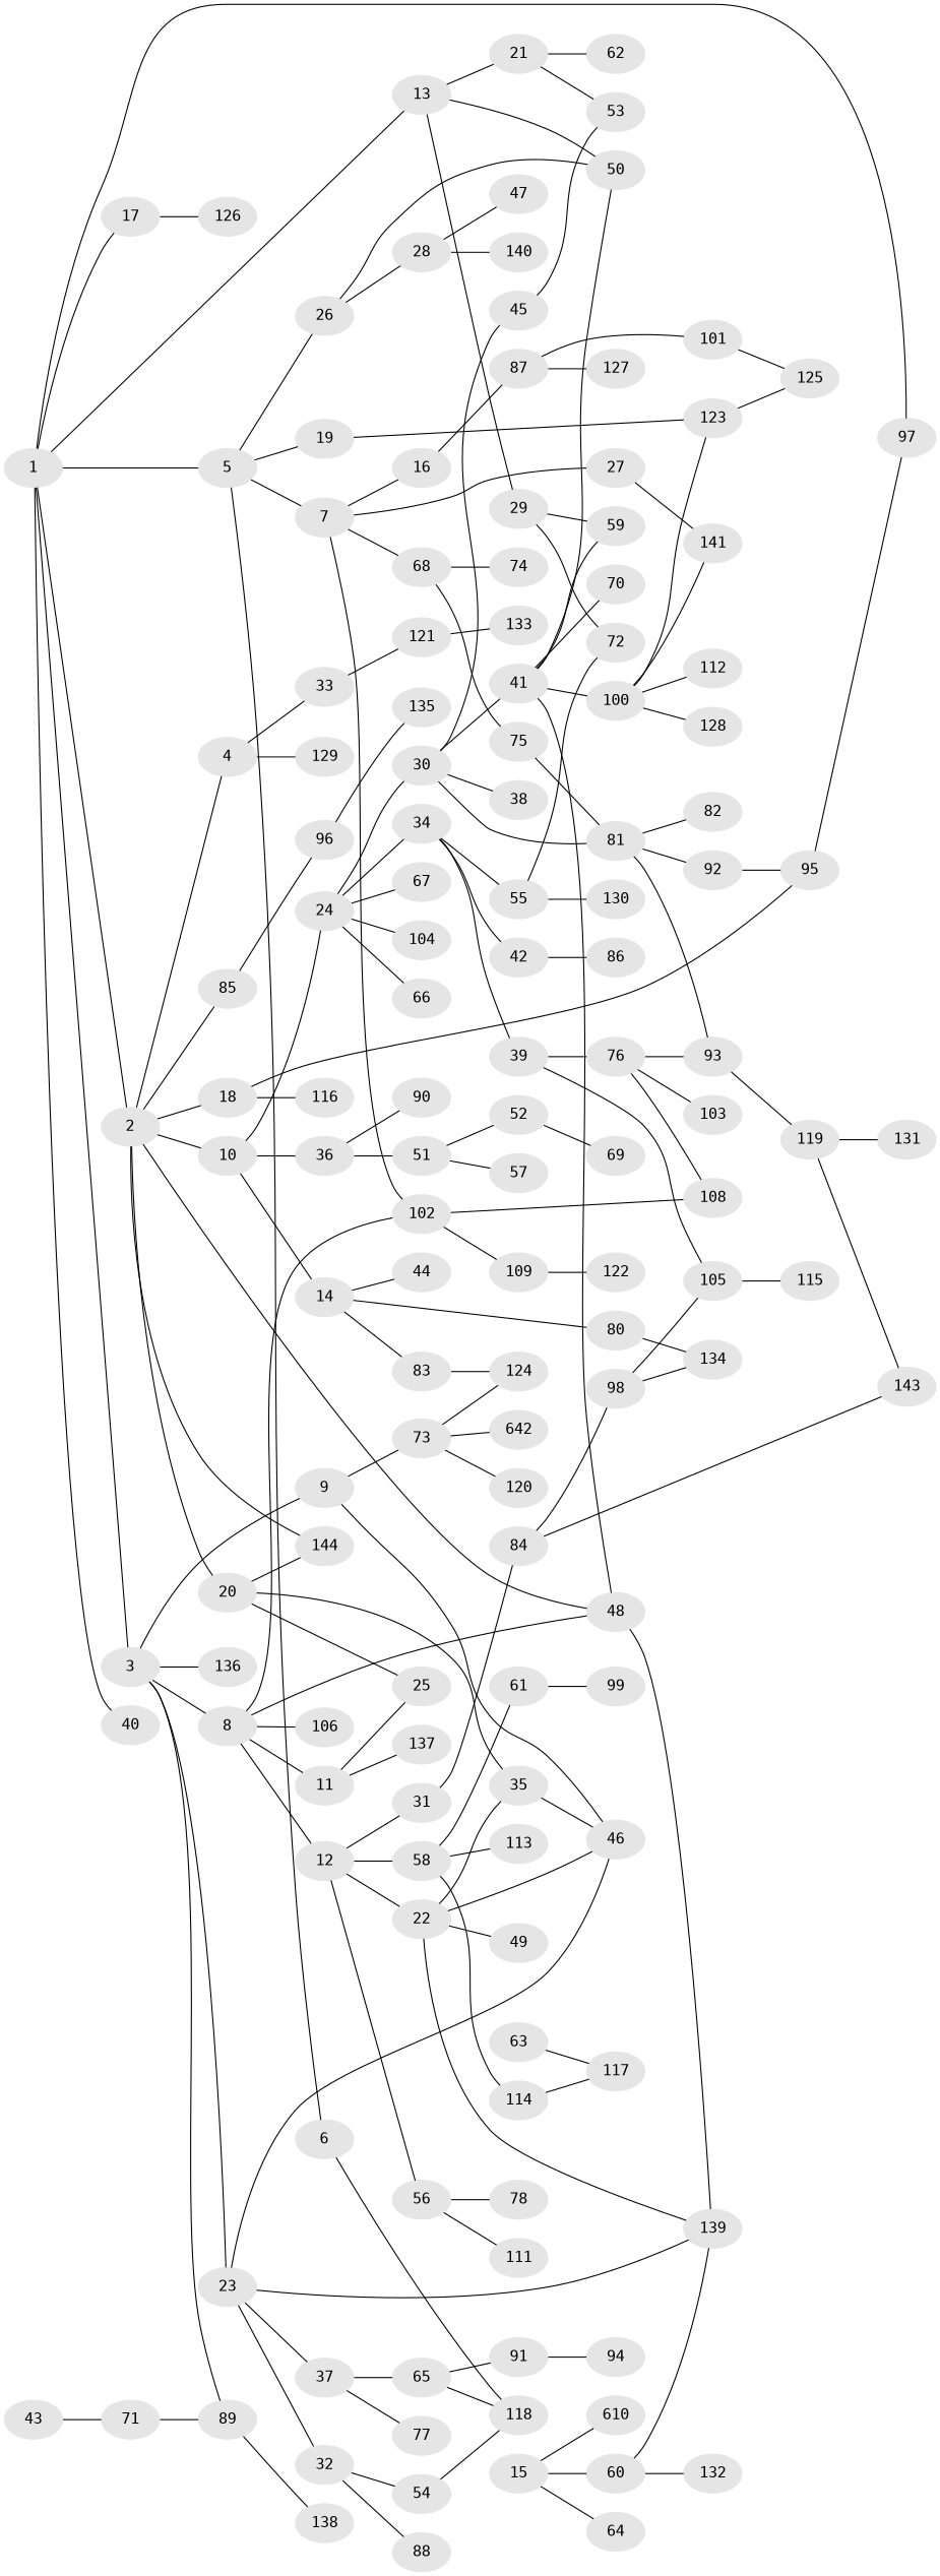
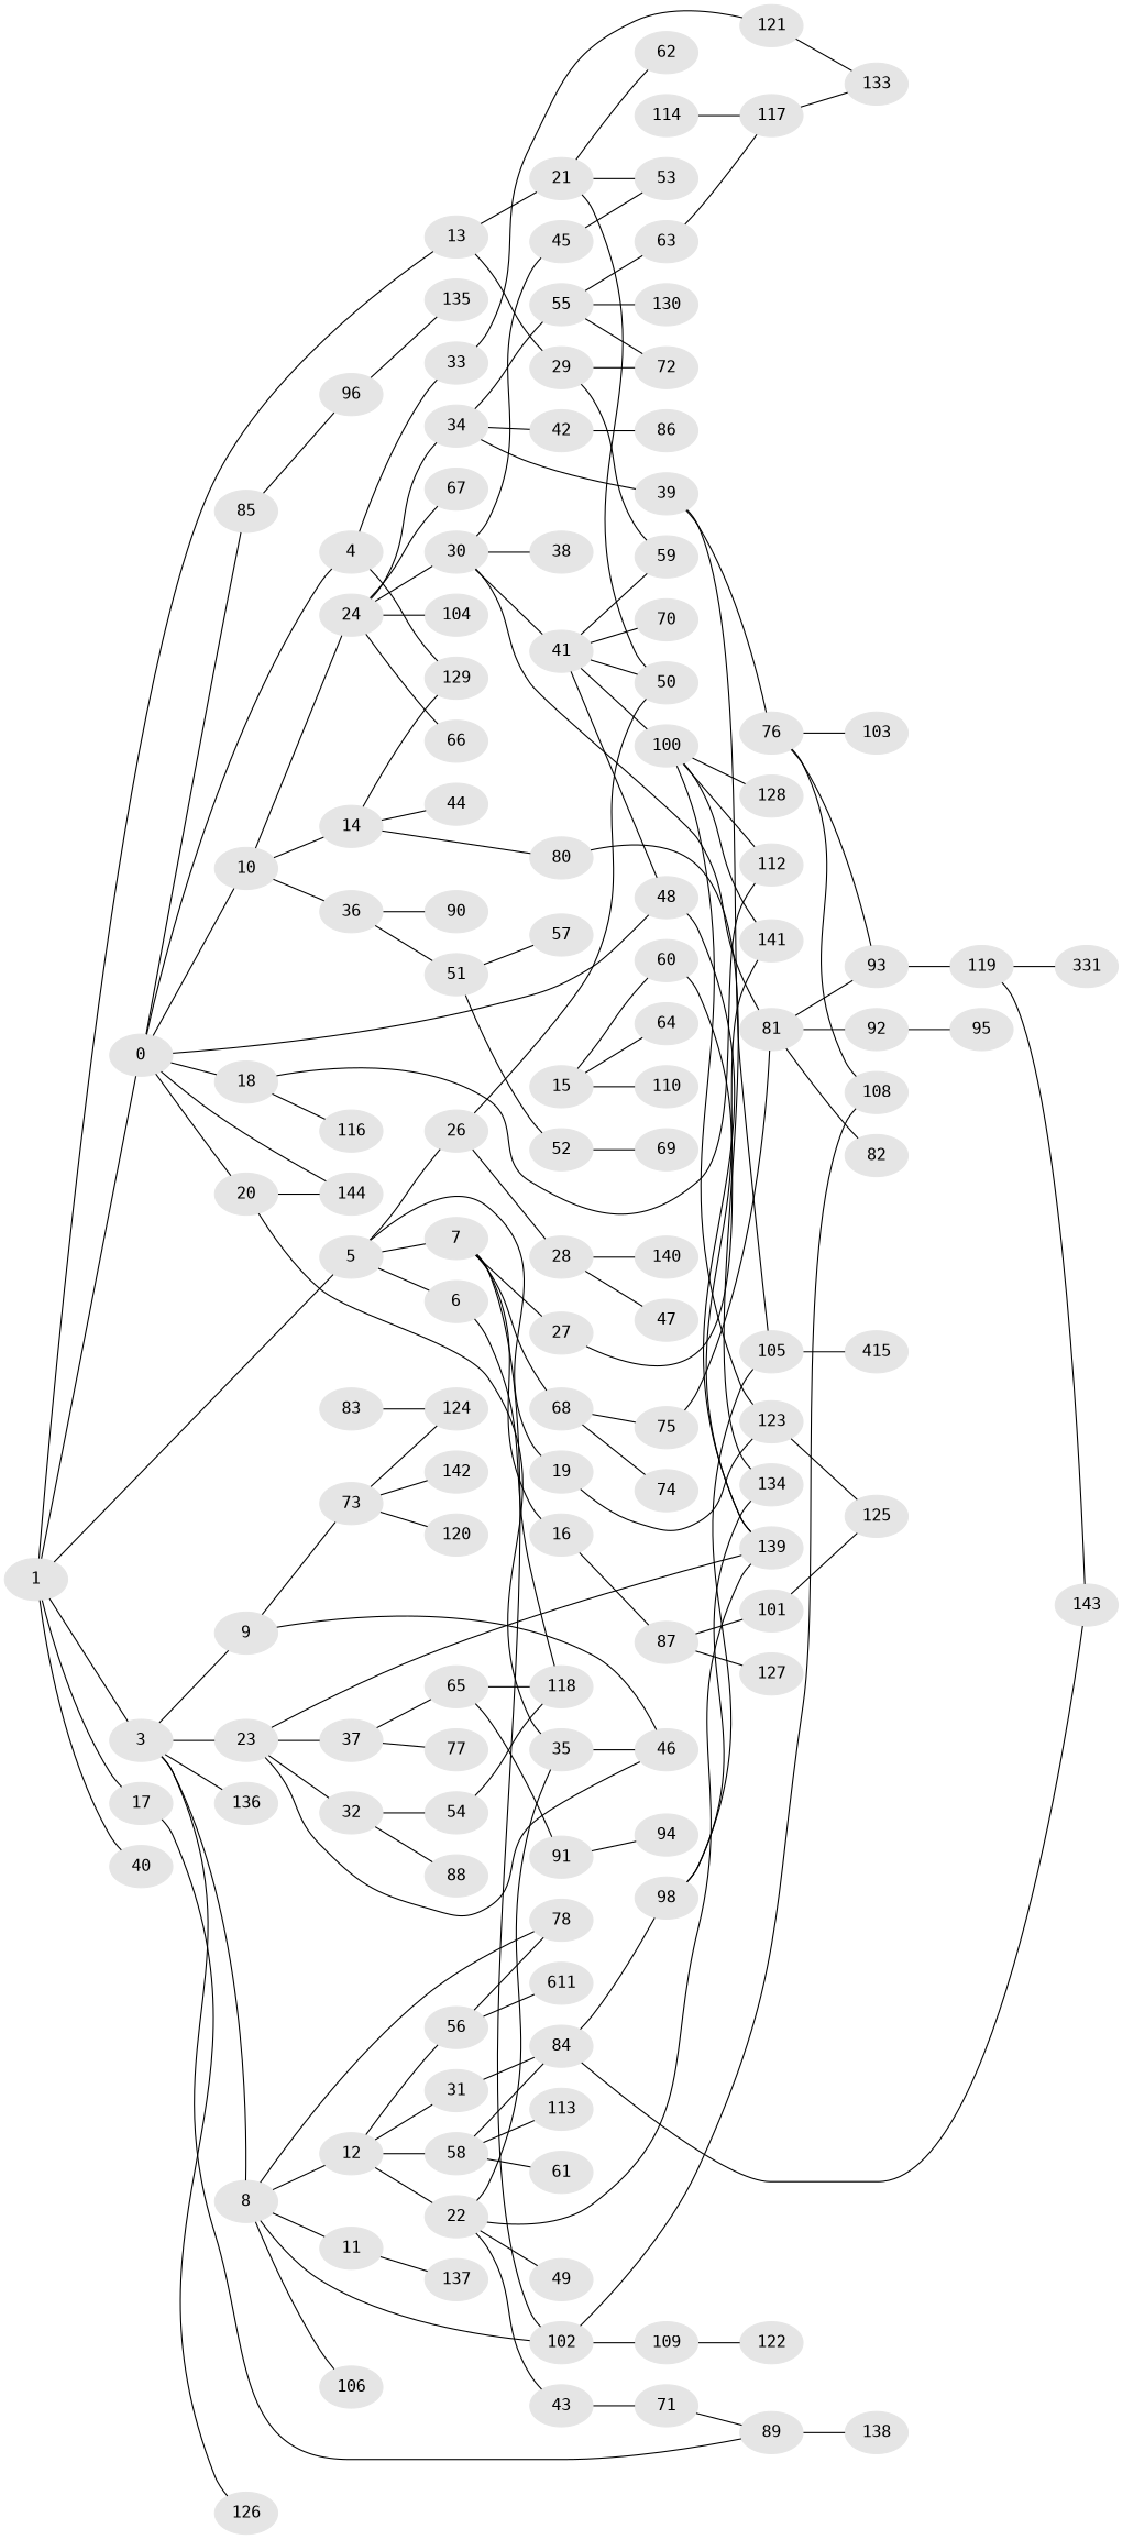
  graph {
    fontname="DejaVu Sans Mono"
    rankdir=LR
    node [color=gray90 fontname="DejaVu Sans Mono" style=filled]
    edge [fontname="DejaVu Sans Mono"]
    1
-   2
+   2 [label=0]
    3
    5
    13
    17
    40
-   97
    4
    10
    18
    20
    48
    85
    144
    8
    9
    23
    89
    136
    6
    7
    19
    26
    21
    29
    50
    126
    33
    129
    14
    24
    36
    95
    116
-   25
    35
    139
    96
    102
    11
    12
    106
    46
    73
    32
    37
    138
    121
    118
    16
    27
    68
    123
    28
    87
    141
    74
    75
    108
    109
    137
    22
    31
    56
    58
    120
    124
-   142 [label=642]
+   142
    44
    80
    83
    15
    60
    64
-   110 [label=610]
+   110
    30
    34
    66
    67
    104
    51
    90
    43
    49
    84
    78
-   111
+   111 [label=611]
    61
    113
    114
    53
    62
    59
    72
    134
-   132
    101
    127
    125
    71
    88
    54
    65
    77
    38
    41
    45
    81
    39
    42
    55
    47
    140
    70
    100
    93
    82
    92
    98
    143
    133
    76
    105
    86
    63
    130
    52
    57
    91
    103
-   115
+   115 [label=415]
    112
    128
    69
    117
-   99
    94
    119
    135
-   131
+   131 [label=331]
    122
    1 -- 2
    1 -- 3
    1 -- 5
    1 -- 13
    1 -- 17
    1 -- 40
-   1 -- 97
    2 -- 4
    2 -- 10
    2 -- 18
    2 -- 20
    2 -- 48
    2 -- 85
    2 -- 144
    3 -- 8
    3 -- 9
    3 -- 23
    3 -- 89
    3 -- 136
    5 -- 6
    5 -- 7
    5 -- 19
    5 -- 26
    13 -- 21
    13 -- 29
-   13 -- 50
+   21 -- 50
    17 -- 126
    4 -- 33
    4 -- 129
    10 -- 14
    10 -- 24
    10 -- 36
-   18 -- 95
+   18 -- 112
    18 -- 116
    20 -- 144
-   20 -- 25
    20 -- 35
    48 -- 139
    85 -- 96
-   8 -- 48
+   8 -- 78
    8 -- 102
    8 -- 11
    8 -- 12
    8 -- 106
    9 -- 46
    9 -- 73
    23 -- 139
    23 -- 46
    23 -- 32
    23 -- 37
    89 -- 138
    6 -- 118
    7 -- 102
    7 -- 16
    7 -- 27
    7 -- 68
    19 -- 123
    26 -- 50
    26 -- 28
    21 -- 53
    21 -- 62
    29 -- 59
    29 -- 72
    33 -- 121
    14 -- 44
    14 -- 80
-   14 -- 83
+   14 -- 129
    24 -- 30
    24 -- 34
    24 -- 66
    24 -- 67
    24 -- 104
    36 -- 51
    36 -- 90
-   95 -- 97
    35 -- 46
    96 -- 135
    102 -- 108
    102 -- 109
-   11 -- 25
    11 -- 137
    12 -- 22
    12 -- 31
    12 -- 56
    12 -- 58
    73 -- 120
    73 -- 124
    73 -- 142
    32 -- 88
    32 -- 54
    37 -- 65
    37 -- 77
    121 -- 133
    16 -- 87
    27 -- 141
    68 -- 74
    68 -- 75
    123 -- 125
    28 -- 47
    28 -- 140
    87 -- 101
    87 -- 127
    75 -- 81
    109 -- 122
    22 -- 35
    22 -- 139
-   22 -- 46
+   22 -- 43
    22 -- 49
    31 -- 84
    56 -- 78
    56 -- 111
    58 -- 61
    58 -- 113
-   58 -- 114
+   58 -- 84
    80 -- 134
    83 -- 124
    15 -- 60
    15 -- 64
    15 -- 110
    60 -- 139
-   60 -- 132
    30 -- 38
    30 -- 41
    30 -- 45
    30 -- 81
    34 -- 39
    34 -- 42
    34 -- 55
    51 -- 52
    51 -- 57
    43 -- 71
    84 -- 98
    84 -- 143
-   61 -- 99
    114 -- 117
    101 -- 125
    71 -- 89
    54 -- 118
    65 -- 118
    65 -- 91
    41 -- 48
    41 -- 50
    41 -- 59
    41 -- 70
    41 -- 100
    45 -- 53
    81 -- 93
    81 -- 82
    81 -- 92
    39 -- 76
    39 -- 105
    42 -- 86
    55 -- 72
+   55 -- 63
    55 -- 130
    100 -- 123
    100 -- 141
    100 -- 112
    100 -- 128
    93 -- 119
    92 -- 95
    98 -- 134
    98 -- 105
    76 -- 108
    76 -- 93
    76 -- 103
    105 -- 115
    63 -- 117
    52 -- 69
    91 -- 94
+   117 -- 133
    119 -- 143
    119 -- 131
  }
